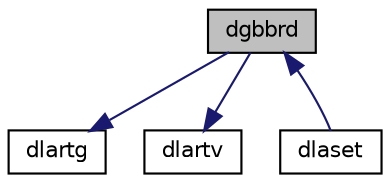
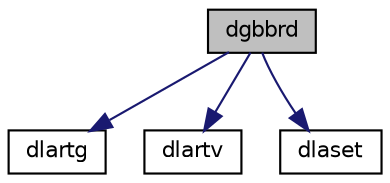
  digraph {
    rankdir=TB
    node [color=black fillcolor=white fontname=Helvetica fontsize=10 shape=record style=filled]
    edge [color=midnightblue fontname=Helvetica fontsize=10 labelfontname=Helvetica labelfontsize=10 style=solid]
    n1 [fillcolor=grey75 fontcolor=black height=0.2 label=dgbbrd width=0.4]
    n2 [height=0.2 label=dlartg width=0.4]
    n3 [height=0.2 label=dlartv width=0.4]
    n4 [height=0.2 label=dlaset width=0.4]
    n1 -> n2
    n1 -> n3
-   n4 -> n1
+   n1 -> n4
  }
